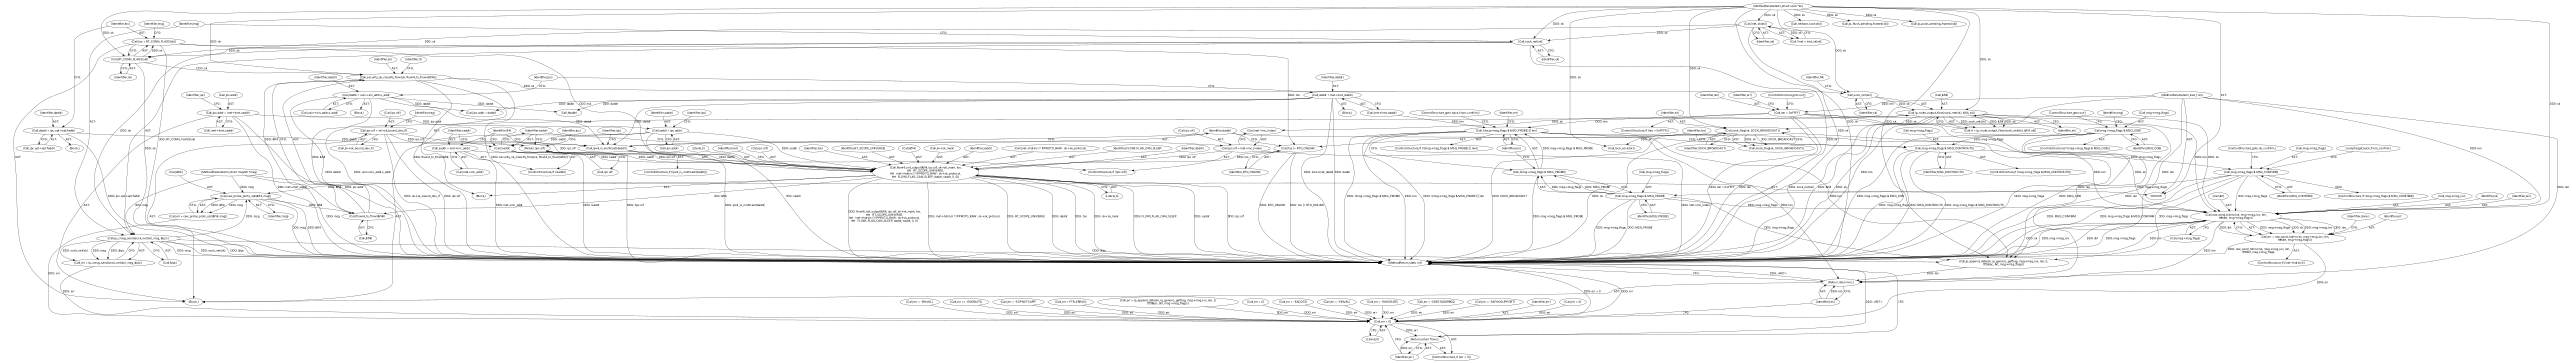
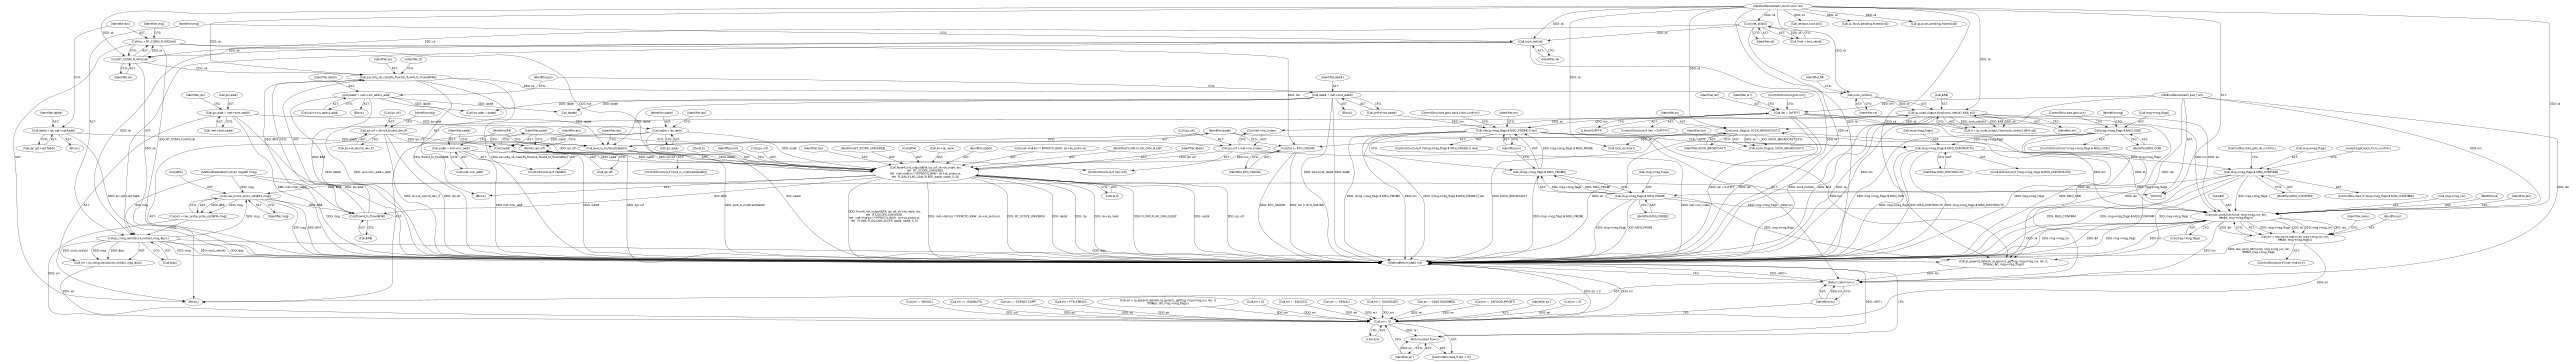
  digraph {
    fontname=Inter
    node [fontname=Inter]
    edge [fontname=Inter]
    n1 [label="(Call,raw_send_hdrinc(sk, msg->msg_iov, len,\n\t\t\t\t\t&rt, msg->msg_flags))"]
    n2 [label="(Call,err = raw_send_hdrinc(sk, msg->msg_iov, len,\n\t\t\t\t\t&rt, msg->msg_flags))"]
    n3 [label="(Return,return len;)"]
    n4 [label="(Call,msg->msg_flags)"]
    n5 [label="(MethodReturn,static int)"]
    n6 [label="(Call,err < 0)"]
    n7 [label="(ControlStructure,if (inet->hdrincl))"]
    n8 [label="(Block,)"]
    n9 [label="(Identifier,len)"]
    n10 [label="(Return,return flowi;)"]
    n11 [label="(Call,ip_route_output_flow(sock_net(sk), &fl4, sk))"]
    n12 [label="(Call,sock_flag(sk, SOCK_BROADCAST))"]
    n13 [label="(Call,rt = ip_route_output_flow(sock_net(sk), &fl4, sk))"]
    n14 [label="(Identifier,sk)"]
    n15 [label="(Call,inet->mc_index)"]
    n16 [label="(Call,lock_sock(sk))"]
    n17 [label="(Identifier,SOCK_BROADCAST)"]
    n18 [label="(Call,!sock_flag(sk, SOCK_BROADCAST))"]
    n19 [label="(Call,sock_net(sk))"]
    n20 [label="(Identifier,sk)"]
    n21 [label="(Call,security_sk_classify_flow(sk, flowi4_to_flowi(&fl4)))"]
    n22 [label="(Call,flowi4_to_flowi(&fl4))"]
    n23 [label="(Block,)"]
    n24 [label="(Call,&fl4)"]
    n25 [label="(Call,RT_CONN_FLAGS(sk))"]
    n26 [label="(Call,tos = RT_CONN_FLAGS(sk))"]
    n27 [label="(Identifier,sk)"]
    n28 [label="(Call,flowi4_init_output(&fl4, ipc.oif, sk->sk_mark, tos,\n\t\t\t\t   RT_SCOPE_UNIVERSE,\n\t\t\t\t   inet->hdrincl ? IPPROTO_RAW : sk->sk_protocol,\n\t\t\t\t   FLOWI_FLAG_CAN_SLEEP, daddr, saddr, 0, 0))"]
    n29 [label="(Call,tos |= RTO_ONLINK)"]
    n30 [label="(Call,sock_net(sk))"]
    n31 [label="(Call,ip_cmsg_send(sock_net(sk), msg, &ipc))"]
    n32 [label="(Identifier,sk)"]
    n33 [label="(Call,ip_append_data(sk, ip_generic_getfrag, msg->msg_iov, len, 0,\n\t\t\t\t\t&ipc, &rt, msg->msg_flags))"]
    n34 [label="(Call,raw_probe_proto_opt(&fl4, msg))"]
    n35 [label="(Call,&ipc)"]
    n36 [label="(Call,err = ip_cmsg_send(sock_net(sk), msg, &ipc))"]
    n37 [label="(Call,inet_sk(sk))"]
    n38 [label="(Call,*inet = inet_sk(sk))"]
    n39 [label="(Identifier,sk)"]
    n40 [label="(MethodParameterIn,struct sock *sk)"]
    n41 [label="(Call,release_sock(sk))"]
    n42 [label="(Call,ip_flush_pending_frames(sk))"]
    n43 [label="(Call,ip_push_pending_frames(sk))"]
    1000106
    n45 [label="(Call,err = raw_probe_proto_opt(&fl4, msg))"]
    n46 [label="(Identifier,msg)"]
    n47 [label="(Literal,0)"]
    n48 [label="(Call,ipc.oif = inet->mc_index)"]
    n49 [label="(ControlStructure,if (!ipc.oif))"]
    n50 [label="(Return,!ipc.oif)"]
    n51 [label="(Call,ipc.oif)"]
    n52 [label="(Call,ipc.oif = sk->sk_bound_dev_if)"]
    n53 [label="(Call,sk->sk_bound_dev_if)"]
    n54 [label="(Identifier,RTO_ONLINK)"]
    n55 [label="(ControlStructure,if (msg->msg_flags & MSG_DONTROUTE))"]
    n56 [label="(Call,ipv4_is_multicast(daddr))"]
    n57 [label="(Identifier,daddr)"]
    n58 [label="(ControlStructure,if (ipv4_is_multicast(daddr)))"]
    n59 [label="(Call,msg->msg_flags & MSG_DONTROUTE)"]
    n60 [label="(Call,daddr = ipc.opt->opt.faddr)"]
    n61 [label="(Block,)"]
    n62 [label="(Call,ipc.opt->opt.faddr)"]
    n63 [label="(Call,daddr = inet->inet_daddr)"]
    n64 [label="(Call,ipc.addr = daddr)"]
    n65 [label="(Call,!daddr)"]
    n66 [label="(Block,)"]
    n67 [label="(Call,inet->inet_daddr)"]
    n68 [label="(Call,!(msg->msg_flags & MSG_PROBE) || len)"]
    n69 [label="(Call,daddr = usin->sin_addr.s_addr)"]
    n70 [label="(Call,usin->sin_addr.s_addr)"]
    n71 [label="(Block,)"]
    n72 [label="(Call,saddr = inet->mc_addr)"]
    n73 [label="(ControlStructure,if (!saddr))"]
    n74 [label="(Call,inet->mc_addr)"]
    n75 [label="(Call,!saddr)"]
    n76 [label="(Identifier,saddr)"]
    n77 [label="(Call,saddr = ipc.addr)"]
    n78 [label="(Call,ipc.addr)"]
    n79 [label="(Call,ipc.addr = inet->inet_saddr)"]
    n80 [label="(Call,inet->inet_saddr)"]
    n81 [label="(MethodParameterIn,struct msghdr *msg)"]
    n82 [label="(Call,!(msg->msg_flags & MSG_PROBE))"]
    n83 [label="(ControlStructure,if (!(msg->msg_flags & MSG_PROBE) || len))"]
    n84 [label="(Identifier,len)"]
    n85 [label="(Call,msg->msg_flags & MSG_PROBE)"]
    n86 [label="(Identifier,MSG_PROBE)"]
    n87 [label="(Call,msg->msg_flags & MSG_CONFIRM)"]
    n88 [label="(Identifier,MSG_CONFIRM)"]
    n89 [label="(ControlStructure,if (msg->msg_flags & MSG_CONFIRM))"]
    n90 [label="(Identifier,MSG_DONTROUTE)"]
    n91 [label="(Call,msg->msg_flags & MSG_OOB)"]
    n92 [label="(ControlStructure,if (msg->msg_flags & MSG_OOB))"]
    n93 [label="(Identifier,MSG_OOB)"]
    n94 [label="(Call,len > 0xFFFF)"]
+   n95 [label="(Literal,0xFFFF)"]
    n96 [label="(ControlStructure,if (len > 0xFFFF))"]
    n97 [label="(MethodParameterIn,size_t len)"]
    n98 [label="(Literal,0)"]
    n99 [label="(ControlStructure,if (err < 0))"]
    n100 [label="(Identifier,err)"]
    n101 [label="(Call,msg->msg_iov)"]
    n102 [label="(Identifier,err)"]
    n103 [label="(Call,err = -EINVAL)"]
    n104 [label="(Identifier,ipc)"]
    n105 [label="(Call,sk->sk_mark)"]
    n106 [label="(Identifier,done:)"]
    n107 [label="(Identifier,saddr)"]
    n108 [label="(Call,err == -ENOBUFS)"]
    n109 [label="(Identifier,tos)"]
    n110 [label="(ControlStructure,goto out;)"]
    n111 [label="(Call,inet->hdrincl ? IPPROTO_RAW : sk->sk_protocol)"]
    n112 [label="(Identifier,sk)"]
    n113 [label="(Identifier,ipc)"]
    n114 [label="(Identifier,sk)"]
    n115 [label="(Call,err = -EOPNOTSUPP)"]
    n116 [label="(Call,&fl4)"]
    n117 [label="(Identifier,FLOWI_FLAG_CAN_SLEEP)"]
    n118 [label="(Call,msg->msg_flags)"]
    n119 [label="(Identifier,len)"]
    n120 [label="(Call,msg->msg_flags)"]
    n121 [label="(Identifier,msg)"]
    n122 [label="(Call,msg->msg_flags)"]
    n123 [label="(Identifier,ipc)"]
    n124 [label="(Call,err = PTR_ERR(rt))"]
    n125 [label="(Identifier,daddr)"]
    n126 [label="(Call,ipc.addr)"]
    n127 [label="(Call,ipc.oif)"]
    n128 [label="(ControlStructure,goto back_from_confirm;)"]
    n129 [label="(Literal,0)"]
    n130 [label="(Call,err = ip_append_data(sk, ip_generic_getfrag, msg->msg_iov, len, 0,\n\t\t\t\t\t&ipc, &rt, msg->msg_flags))"]
    n131 [label="(Call,err = 0)"]
    n132 [label="(Identifier,sk)"]
    n133 [label="(Identifier,daddr)"]
    n134 [label="(ControlStructure,goto out;)"]
    n135 [label="(Identifier,inet)"]
    n136 [label="(Call,msg->msg_flags)"]
    n137 [label="(Call,err = -EACCES)"]
    n138 [label="(Identifier,msg)"]
    n139 [label="(Identifier,daddr)"]
    n140 [label="(Call,&fl4)"]
    n141 [label="(Call,err = -EINVAL)"]
    n142 [label="(JumpTarget,back_from_confirm:)"]
    n143 [label="(ControlStructure,goto do_confirm;)"]
    n144 [label="(Identifier,msg)"]
    n145 [label="(Identifier,msg)"]
    n146 [label="(Identifier,len)"]
    n147 [label="(Identifier,fl4)"]
    n148 [label="(Call,err = -EMSGSIZE)"]
    n149 [label="(Call,ipc.oif)"]
    n150 [label="(Identifier,saddr)"]
    n151 [label="(Identifier,rt)"]
    n152 [label="(Call,err = -EDESTADDRREQ)"]
    n153 [label="(Identifier,tos)"]
    n154 [label="(Identifier,RT_SCOPE_UNIVERSE)"]
    n155 [label="(Call,&rt)"]
    n156 [label="(Identifier,err)"]
    n157 [label="(Call,err = -EAFNOSUPPORT)"]
    n158 [label="(Identifier,ipc)"]
    n159 [label="(Identifier,fl4)"]
    n160 [label="(Identifier,err)"]
    n161 [label="(Identifier,saddr)"]
    n162 [label="(Call,&fl4)"]
    n163 [label="(Call,ipc.oif)"]
    n164 [label="(Identifier,ipc)"]
    n165 [label="(Identifier,daddr)"]
    n166 [label="(Identifier,tos)"]
    n167 [label="(Identifier,err)"]
    n168 [label="(Call,err = 0)"]
    n1 -> n2 [label="AST: "]
    n1 -> n2 [label="DDG: msg->msg_flags"]
    n1 -> n2 [label="DDG: sk"]
    n1 -> n2 [label="DDG: msg->msg_iov"]
    n1 -> n2 [label="DDG: len"]
    n1 -> n2 [label="DDG: &rt"]
    n1 -> n3 [label="DDG: len"]
    n1 -> n4 [label="CFG: "]
    n1 -> n5 [label="DDG: sk"]
    n1 -> n5 [label="DDG: &rt"]
    n1 -> n5 [label="DDG: msg->msg_flags"]
    n1 -> n5 [label="DDG: len"]
    n1 -> n5 [label="DDG: msg->msg_iov"]
    n2 -> n1 [label="CFG: "]
    n2 -> n5 [label="DDG: raw_send_hdrinc(sk, msg->msg_iov, len,\n\t\t\t\t\t&rt, msg->msg_flags)"]
    n2 -> n6 [label="DDG: err"]
    n2 -> n7 [label="AST: "]
    n3 -> n5 [label="DDG: <RET>"]
    n3 -> n8 [label="AST: "]
    n3 -> n9 [label="CFG: "]
    n4 -> n1 [label="AST: "]
    n5 -> n3 [label="CFG: "]
    n5 -> n10 [label="CFG: "]
    n6 -> n5 [label="DDG: err < 0"]
    n6 -> n5 [label="DDG: err"]
    n6 -> n10 [label="DDG: err"]
    n6 -> n98 [label="CFG: "]
    n6 -> n99 [label="AST: "]
    n9 -> n3 [label="AST: "]
    n9 -> n3 [label="DDG: len"]
    n9 -> n6 [label="CFG: "]
    n10 -> n5 [label="DDG: <RET>"]
    n10 -> n99 [label="AST: "]
    n10 -> n100 [label="CFG: "]
    n11 -> n1 [label="DDG: sk"]
    n11 -> n5 [label="DDG: &fl4"]
    n11 -> n5 [label="DDG: sk"]
    n11 -> n5 [label="DDG: sock_net(sk)"]
    n11 -> n12 [label="DDG: sk"]
    n11 -> n13 [label="AST: "]
    n11 -> n13 [label="DDG: sock_net(sk)"]
    n11 -> n13 [label="DDG: &fl4"]
    n11 -> n13 [label="DDG: sk"]
    n11 -> n14 [label="CFG: "]
    n11 -> n15 [label="DDG: sk"]
    n12 -> n1 [label="DDG: sk"]
    n12 -> n5 [label="DDG: SOCK_BROADCAST"]
    n12 -> n5 [label="DDG: sk"]
    n12 -> n16 [label="DDG: sk"]
    n12 -> n17 [label="CFG: "]
    n12 -> n18 [label="AST: "]
    n12 -> n18 [label="DDG: sk"]
    n12 -> n18 [label="DDG: SOCK_BROADCAST"]
    n13 -> n11 [label="CFG: "]
    n14 -> n11 [label="AST: "]
    n15 -> n48 [label="AST: "]
    n17 -> n12 [label="AST: "]
    n18 -> n12 [label="CFG: "]
    n19 -> n11 [label="AST: "]
    n19 -> n11 [label="DDG: sk"]
    n19 -> n20 [label="CFG: "]
    n20 -> n19 [label="AST: "]
    n21 -> n5 [label="DDG: security_sk_classify_flow(sk, flowi4_to_flowi(&fl4))"]
    n21 -> n5 [label="DDG: flowi4_to_flowi(&fl4)"]
    n21 -> n19 [label="DDG: sk"]
    n21 -> n22 [label="CFG: "]
    n21 -> n23 [label="AST: "]
    n22 -> n11 [label="DDG: &fl4"]
    n22 -> n21 [label="AST: "]
    n22 -> n21 [label="DDG: &fl4"]
    n22 -> n24 [label="CFG: "]
    n24 -> n22 [label="AST: "]
    n25 -> n5 [label="DDG: sk"]
    n25 -> n21 [label="DDG: sk"]
    n25 -> n26 [label="AST: "]
    n25 -> n26 [label="DDG: sk"]
    n25 -> n27 [label="CFG: "]
    n26 -> n5 [label="DDG: RT_CONN_FLAGS(sk)"]
    n26 -> n8 [label="AST: "]
    n26 -> n25 [label="CFG: "]
    n26 -> n28 [label="DDG: tos"]
    n26 -> n29 [label="DDG: tos"]
    n27 -> n25 [label="AST: "]
    n28 -> n5 [label="DDG: ipc.oif"]
    n28 -> n5 [label="DDG: flowi4_init_output(&fl4, ipc.oif, sk->sk_mark, tos,\n\t\t\t\t   RT_SCOPE_UNIVERSE,\n\t\t\t\t   inet->hdrincl ? IPPROTO_RAW : sk->sk_protocol,\n\t\t\t\t   FLOWI_FLAG_CAN_SLEEP, daddr, saddr, 0, 0)"]
    n28 -> n5 [label="DDG: inet->hdrincl ? IPPROTO_RAW : sk->sk_protocol"]
    n28 -> n5 [label="DDG: RT_SCOPE_UNIVERSE"]
    n28 -> n5 [label="DDG: daddr"]
    n28 -> n5 [label="DDG: tos"]
    n28 -> n5 [label="DDG: sk->sk_mark"]
    n28 -> n5 [label="DDG: FLOWI_FLAG_CAN_SLEEP"]
    n28 -> n5 [label="DDG: saddr"]
    n28 -> n22 [label="DDG: &fl4"]
    n28 -> n23 [label="AST: "]
    n28 -> n34 [label="DDG: &fl4"]
    n28 -> n47 [label="CFG: "]
    n29 -> n5 [label="DDG: tos |= RTO_ONLINK"]
    n29 -> n5 [label="DDG: RTO_ONLINK"]
    n29 -> n28 [label="DDG: tos"]
    n29 -> n54 [label="CFG: "]
    n30 -> n5 [label="DDG: sk"]
    n30 -> n25 [label="DDG: sk"]
    n30 -> n31 [label="AST: "]
    n30 -> n31 [label="DDG: sk"]
    n30 -> n32 [label="CFG: "]
    n31 -> n5 [label="DDG: sock_net(sk)"]
    n31 -> n5 [label="DDG: &ipc"]
    n31 -> n5 [label="DDG: msg"]
    n31 -> n33 [label="DDG: &ipc"]
    n31 -> n34 [label="DDG: msg"]
    n31 -> n35 [label="CFG: "]
    n31 -> n36 [label="AST: "]
    n31 -> n36 [label="DDG: sock_net(sk)"]
    n31 -> n36 [label="DDG: msg"]
    n31 -> n36 [label="DDG: &ipc"]
    n32 -> n30 [label="AST: "]
    n33 -> n3 [label="DDG: len"]
    n34 -> n5 [label="DDG: &fl4"]
    n34 -> n5 [label="DDG: msg"]
    n34 -> n22 [label="DDG: &fl4"]
    n34 -> n45 [label="AST: "]
    n34 -> n45 [label="DDG: &fl4"]
    n34 -> n45 [label="DDG: msg"]
    n34 -> n46 [label="CFG: "]
    n35 -> n31 [label="AST: "]
    n36 -> n6 [label="DDG: err"]
-   n36 -> n31 [label="CFG: "]
+   n45 -> n31 [label="CFG: "]
    n37 -> n5 [label="DDG: sk"]
    n37 -> n25 [label="DDG: sk"]
    n37 -> n30 [label="DDG: sk"]
    n37 -> n38 [label="AST: "]
    n37 -> n38 [label="DDG: sk"]
    n37 -> n39 [label="CFG: "]
    n38 -> n37 [label="CFG: "]
    n39 -> n37 [label="AST: "]
    n40 -> n1 [label="DDG: sk"]
    n40 -> n5 [label="DDG: sk"]
    n40 -> n11 [label="DDG: sk"]
    n40 -> n12 [label="DDG: sk"]
    n40 -> n16 [label="DDG: sk"]
    n40 -> n19 [label="DDG: sk"]
    n40 -> n21 [label="DDG: sk"]
    n40 -> n25 [label="DDG: sk"]
    n40 -> n30 [label="DDG: sk"]
    n40 -> n33 [label="DDG: sk"]
    n40 -> n37 [label="DDG: sk"]
    n40 -> n41 [label="DDG: sk"]
    n40 -> n42 [label="DDG: sk"]
    n40 -> n43 [label="DDG: sk"]
    n40 -> 1000106 [label="AST: "]
    n45 -> n6 [label="DDG: err"]
    n45 -> n34 [label="CFG: "]
    n46 -> n34 [label="AST: "]
    n47 -> n28 [label="AST: "]
    n48 -> n5 [label="DDG: inet->mc_index"]
    n48 -> n15 [label="CFG: "]
    n48 -> n28 [label="DDG: ipc.oif"]
    n48 -> n49 [label="AST: "]
    n50 -> n5 [label="DDG: !ipc.oif"]
    n50 -> n28 [label="DDG: ipc.oif"]
    n50 -> n49 [label="AST: "]
    n50 -> n51 [label="CFG: "]
    n51 -> n50 [label="AST: "]
    n52 -> n5 [label="DDG: sk->sk_bound_dev_if"]
    n52 -> n5 [label="DDG: ipc.oif"]
    n52 -> n8 [label="AST: "]
    n52 -> n28 [label="DDG: ipc.oif"]
    n52 -> n50 [label="DDG: ipc.oif"]
    n52 -> n53 [label="CFG: "]
    n53 -> n52 [label="AST: "]
    n54 -> n29 [label="AST: "]
    n56 -> n5 [label="DDG: ipv4_is_multicast(daddr)"]
    n56 -> n28 [label="DDG: daddr"]
    n56 -> n57 [label="CFG: "]
    n56 -> n58 [label="AST: "]
    n57 -> n29 [label="CFG: "]
    n57 -> n56 [label="AST: "]
    n57 -> n59 [label="CFG: "]
    n59 -> n5 [label="DDG: msg->msg_flags"]
    n59 -> n5 [label="DDG: MSG_DONTROUTE"]
    n59 -> n5 [label="DDG: msg->msg_flags & MSG_DONTROUTE"]
    n59 -> n55 [label="AST: "]
    n59 -> n87 [label="DDG: msg->msg_flags"]
    n59 -> n90 [label="CFG: "]
    n60 -> n5 [label="DDG: ipc.opt->opt.faddr"]
    n60 -> n56 [label="DDG: daddr"]
    n60 -> n61 [label="AST: "]
    n60 -> n62 [label="CFG: "]
    n62 -> n60 [label="AST: "]
    n63 -> n5 [label="DDG: daddr"]
    n63 -> n5 [label="DDG: inet->inet_daddr"]
    n63 -> n56 [label="DDG: daddr"]
    n63 -> n64 [label="DDG: daddr"]
    n63 -> n65 [label="DDG: daddr"]
    n63 -> n66 [label="AST: "]
    n63 -> n67 [label="CFG: "]
    n67 -> n63 [label="AST: "]
    n67 -> n68 [label="DDG: len"]
    n68 -> n1 [label="DDG: len"]
    n68 -> n3 [label="DDG: len"]
    n68 -> n5 [label="DDG: !(msg->msg_flags & MSG_PROBE) || len"]
    n68 -> n5 [label="DDG: !(msg->msg_flags & MSG_PROBE)"]
    n68 -> n5 [label="DDG: len"]
    n68 -> n33 [label="DDG: len"]
    n68 -> n82 [label="CFG: "]
    n68 -> n83 [label="AST: "]
    n68 -> n84 [label="CFG: "]
    n69 -> n5 [label="DDG: usin->sin_addr.s_addr"]
    n69 -> n5 [label="DDG: daddr"]
    n69 -> n56 [label="DDG: daddr"]
    n69 -> n64 [label="DDG: daddr"]
    n69 -> n65 [label="DDG: daddr"]
    n69 -> n70 [label="CFG: "]
    n69 -> n71 [label="AST: "]
    n70 -> n69 [label="AST: "]
    n72 -> n5 [label="DDG: inet->mc_addr"]
    n72 -> n28 [label="DDG: saddr"]
    n72 -> n73 [label="AST: "]
    n72 -> n74 [label="CFG: "]
    n74 -> n72 [label="AST: "]
    n75 -> n5 [label="DDG: !saddr"]
    n75 -> n28 [label="DDG: saddr"]
    n75 -> n73 [label="AST: "]
    n75 -> n76 [label="CFG: "]
    n76 -> n48 [label="CFG: "]
    n76 -> n50 [label="CFG: "]
    n76 -> n75 [label="AST: "]
    n77 -> n5 [label="DDG: saddr"]
    n77 -> n8 [label="AST: "]
    n77 -> n28 [label="DDG: saddr"]
    n77 -> n75 [label="DDG: saddr"]
    n77 -> n78 [label="CFG: "]
    n78 -> n77 [label="AST: "]
    n79 -> n5 [label="DDG: inet->inet_saddr"]
    n79 -> n5 [label="DDG: ipc.addr"]
    n79 -> n8 [label="AST: "]
    n79 -> n77 [label="DDG: ipc.addr"]
    n79 -> n80 [label="CFG: "]
    n80 -> n79 [label="AST: "]
    n81 -> n5 [label="DDG: msg"]
    n81 -> n31 [label="DDG: msg"]
    n81 -> n34 [label="DDG: msg"]
    n81 -> 1000106 [label="AST: "]
    n82 -> n5 [label="DDG: msg->msg_flags & MSG_PROBE"]
    n82 -> n68 [label="AST: "]
    n82 -> n68 [label="DDG: msg->msg_flags & MSG_PROBE"]
    n82 -> n85 [label="CFG: "]
    n84 -> n68 [label="AST: "]
    n84 -> n82 [label="CFG: "]
    n85 -> n1 [label="DDG: msg->msg_flags"]
    n85 -> n5 [label="DDG: MSG_PROBE"]
    n85 -> n5 [label="DDG: msg->msg_flags"]
    n85 -> n33 [label="DDG: msg->msg_flags"]
    n85 -> n82 [label="AST: "]
    n85 -> n82 [label="DDG: msg->msg_flags"]
    n85 -> n82 [label="DDG: MSG_PROBE"]
    n85 -> n86 [label="CFG: "]
    n86 -> n85 [label="AST: "]
    n87 -> n1 [label="DDG: msg->msg_flags"]
    n87 -> n5 [label="DDG: MSG_CONFIRM"]
    n87 -> n5 [label="DDG: msg->msg_flags & MSG_CONFIRM"]
    n87 -> n33 [label="DDG: msg->msg_flags"]
    n87 -> n85 [label="DDG: msg->msg_flags"]
    n87 -> n88 [label="CFG: "]
-   n87 -> n89 [label="DDG: "]
+   n87 -> n89 [label="AST: "]
    n88 -> n87 [label="AST: "]
    n90 -> n59 [label="AST: "]
    n91 -> n5 [label="DDG: MSG_OOB"]
    n91 -> n5 [label="DDG: msg->msg_flags & MSG_OOB"]
    n91 -> n5 [label="DDG: msg->msg_flags"]
    n91 -> n59 [label="DDG: msg->msg_flags"]
    n91 -> n92 [label="AST: "]
    n91 -> n93 [label="CFG: "]
    n93 -> n91 [label="AST: "]
    n94 -> n1 [label="DDG: len"]
    n94 -> n3 [label="DDG: len"]
    n94 -> n5 [label="DDG: len > 0xFFFF"]
    n94 -> n5 [label="DDG: len"]
    n94 -> n33 [label="DDG: len"]
    n94 -> n68 [label="DDG: len"]
+   n94 -> n95 [label="CFG: "]
    n94 -> n96 [label="AST: "]
+   n95 -> n94 [label="AST: "]
    n97 -> n1 [label="DDG: len"]
    n97 -> n3 [label="DDG: len"]
    n97 -> n5 [label="DDG: len"]
    n97 -> n33 [label="DDG: len"]
    n97 -> 1000106 [label="AST: "]
    n97 -> n94 [label="DDG: len"]
    n98 -> n6 [label="AST: "]
    n100 -> n6 [label="CFG: "]
    n100 -> n10 [label="AST: "]
    n100 -> n10 [label="DDG: err"]
    n101 -> n1 [label="AST: "]
    n102 -> n94 [label="CFG: "]
    n103 -> n6 [label="DDG: err"]
    n104 -> n77 [label="CFG: "]
    n105 -> n28 [label="AST: "]
    n106 -> n2 [label="CFG: "]
    n107 -> n28 [label="AST: "]
    n108 -> n6 [label="DDG: err"]
    n109 -> n26 [label="AST: "]
    n109 -> n60 [label="CFG: "]
    n110 -> n94 [label="CFG: "]
    n111 -> n28 [label="AST: "]
    n112 -> n21 [label="AST: "]
    n113 -> n63 [label="CFG: "]
    n113 -> n69 [label="CFG: "]
    n114 -> n12 [label="AST: "]
    n115 -> n6 [label="DDG: err"]
    n116 -> n34 [label="AST: "]
    n117 -> n28 [label="AST: "]
    n118 -> n59 [label="AST: "]
    n119 -> n94 [label="AST: "]
    n120 -> n85 [label="AST: "]
    n121 -> n26 [label="CFG: "]
    n122 -> n91 [label="AST: "]
    n123 -> n56 [label="CFG: "]
    n124 -> n6 [label="DDG: err"]
    n125 -> n28 [label="AST: "]
    n126 -> n79 [label="AST: "]
    n127 -> n52 [label="AST: "]
    n128 -> n68 [label="CFG: "]
    n129 -> n28 [label="AST: "]
    n130 -> n6 [label="DDG: err"]
    n131 -> n6 [label="DDG: err"]
    n132 -> n1 [label="AST: "]
    n133 -> n60 [label="AST: "]
    n134 -> n91 [label="CFG: "]
    n135 -> n28 [label="CFG: "]
    n136 -> n87 [label="AST: "]
    n137 -> n6 [label="DDG: err"]
    n138 -> n91 [label="CFG: "]
    n139 -> n63 [label="AST: "]
    n140 -> n11 [label="AST: "]
    n141 -> n6 [label="DDG: err"]
    n142 -> n87 [label="CFG: "]
    n143 -> n87 [label="CFG: "]
    n144 -> n30 [label="CFG: "]
    n144 -> n31 [label="AST: "]
    n145 -> n52 [label="CFG: "]
    n146 -> n1 [label="AST: "]
    n147 -> n19 [label="CFG: "]
    n148 -> n6 [label="DDG: err"]
    n149 -> n28 [label="AST: "]
    n150 -> n77 [label="AST: "]
    n151 -> n21 [label="CFG: "]
    n152 -> n6 [label="DDG: err"]
    n153 -> n28 [label="AST: "]
    n154 -> n28 [label="AST: "]
    n155 -> n1 [label="AST: "]
    n156 -> n68 [label="CFG: "]
    n157 -> n6 [label="DDG: err"]
    n158 -> n79 [label="CFG: "]
    n159 -> n56 [label="CFG: "]
    n159 -> n72 [label="CFG: "]
    n159 -> n75 [label="CFG: "]
    n160 -> n6 [label="AST: "]
    n161 -> n72 [label="AST: "]
    n161 -> n75 [label="CFG: "]
    n162 -> n28 [label="AST: "]
    n163 -> n48 [label="AST: "]
    n164 -> n50 [label="CFG: "]
    n165 -> n69 [label="AST: "]
    n166 -> n29 [label="AST: "]
    n166 -> n59 [label="CFG: "]
    n167 -> n2 [label="AST: "]
    n168 -> n6 [label="DDG: err"]
  }
